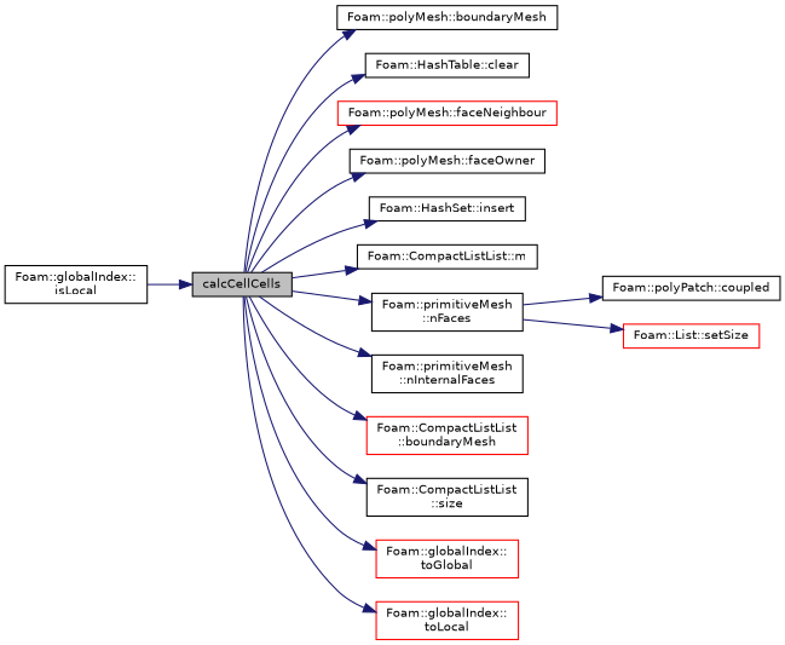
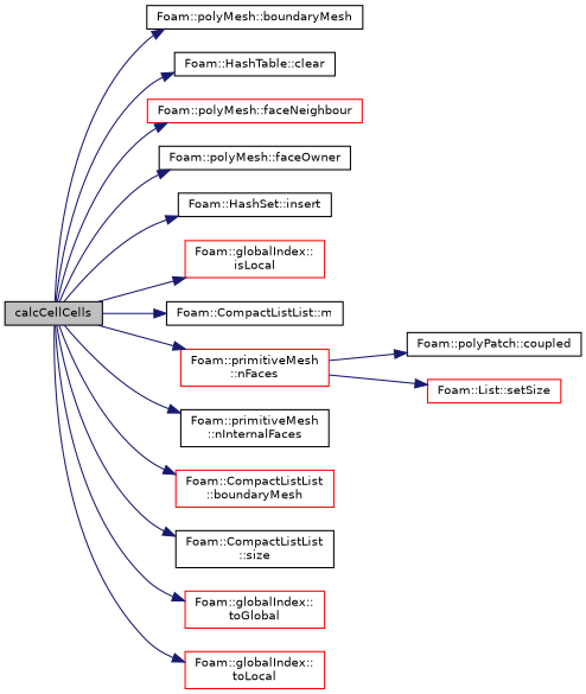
  digraph {
    rankdir=LR
    node [color=black fontname=Helvetica fontsize=10 shape=record]
    edge [color=midnightblue fontname=Helvetica fontsize=10 labelfontname=Helvetica labelfontsize=10 style=solid]
    n1 [fillcolor=grey75 fontcolor=black height=0.2 label=calcCellCells style=filled width=0.4]
    n2 [height=0.2 label="Foam::polyMesh::boundaryMesh" width=0.4]
    n3 [height=0.2 label="Foam::HashTable::clear" width=0.4]
    n4 [color=red height=0.2 label="Foam::polyMesh::faceNeighbour" width=0.4]
    n5 [height=0.2 label="Foam::polyMesh::faceOwner" width=0.4]
    n6 [height=0.2 label="Foam::HashSet::insert" width=0.4]
-   n7 [height=0.2 label="Foam::globalIndex::\lisLocal" width=0.4]
+   n7 [color=red height=0.2 label="Foam::globalIndex::\lisLocal" width=0.4]
    n8 [height=0.2 label="Foam::CompactListList::m" width=0.4]
-   n9 [height=0.2 label="Foam::primitiveMesh\l::nFaces" width=0.4]
+   n9 [color=red height=0.2 label="Foam::primitiveMesh\l::nFaces" width=0.4]
    n10 [height=0.2 label="Foam::primitiveMesh\l::nInternalFaces" width=0.4]
    n11 [color=red height=0.2 label="Foam::CompactListList\l::boundaryMesh" width=0.4]
    n12 [height=0.2 label="Foam::CompactListList\l::size" width=0.4]
    n13 [color=red height=0.2 label="Foam::globalIndex::\ltoGlobal" width=0.4]
    n14 [color=red height=0.2 label="Foam::globalIndex::\ltoLocal" width=0.4]
    n15 [height=0.2 label="Foam::polyPatch::coupled" width=0.4]
    n16 [color=red height=0.2 label="Foam::List::setSize" width=0.4]
    n1 -> n2
    n1 -> n3
    n1 -> n4
    n1 -> n5
    n1 -> n6
-   n7 -> n1
+   n1 -> n7
    n1 -> n8
    n1 -> n9
    n1 -> n10
    n1 -> n11
    n1 -> n12
    n1 -> n13
    n1 -> n14
    n9 -> n15
    n9 -> n16
  }
